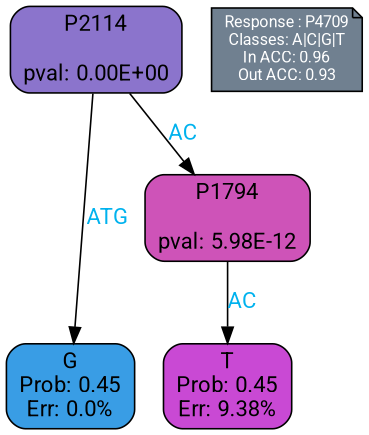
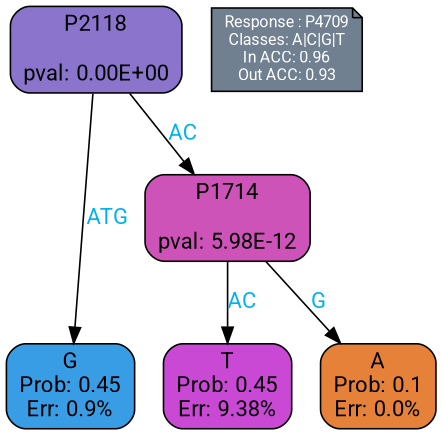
  digraph {
    fontname=Roboto
    ranksep=equally
    splines=polylines
    node [color=black fontname=Roboto shape=box style="filled, rounded"]
    edge [fontcolor=deepskyblue2 fontname=Roboto]
    n1 [fillcolor="#c949d4" label="T\nProb: 0.45\nErr: 9.38%"]
-   n3 [fillcolor="#399de5" label="G\nProb: 0.45\nErr: 0.0%"]
+   n2 [fillcolor="#e58139" label="A\nProb: 0.1\nErr: 0.0%"]
+   n3 [fillcolor="#399de5" label="G\nProb: 0.45\nErr: 0.9%"]
    n4 [align=left fillcolor=slategray fontcolor=white fontsize=10 label="Response : P4709\nClasses: A|C|G|T\nIn ACC: 0.96\nOut ACC: 0.93\n" shape=note style=filled]
-   n5 [fillcolor="#8b74cc" label="P2114\n\npval: 0.00E+00"]
-   n6 [fillcolor="#ce53b8" label="P1794\n\npval: 5.98E-12"]
+   n5 [fillcolor="#8b74cc" label="P2118\n\npval: 0.00E+00"]
+   n6 [fillcolor="#ce53b8" label="P1714\n\npval: 5.98E-12"]
    subgraph sub_1 {
      rank=same
      n1
+     n2
      n3
    }
    subgraph sub_2 {
      rank=same
      n4
      n5
    }
    n5 -> n3 [label=ATG]
    n5 -> n6 [label=AC]
    n6 -> n1 [label=AC]
+   n6 -> n2 [label=G]
  }
